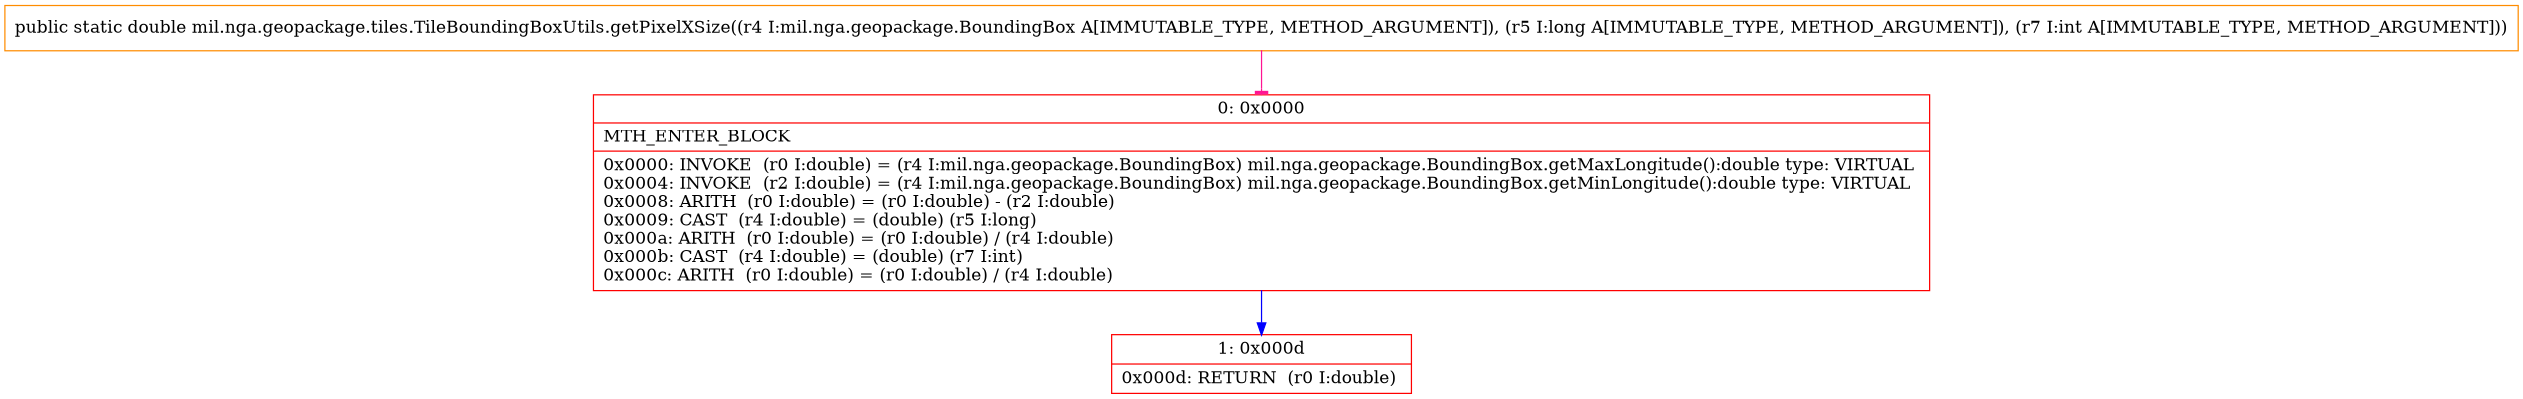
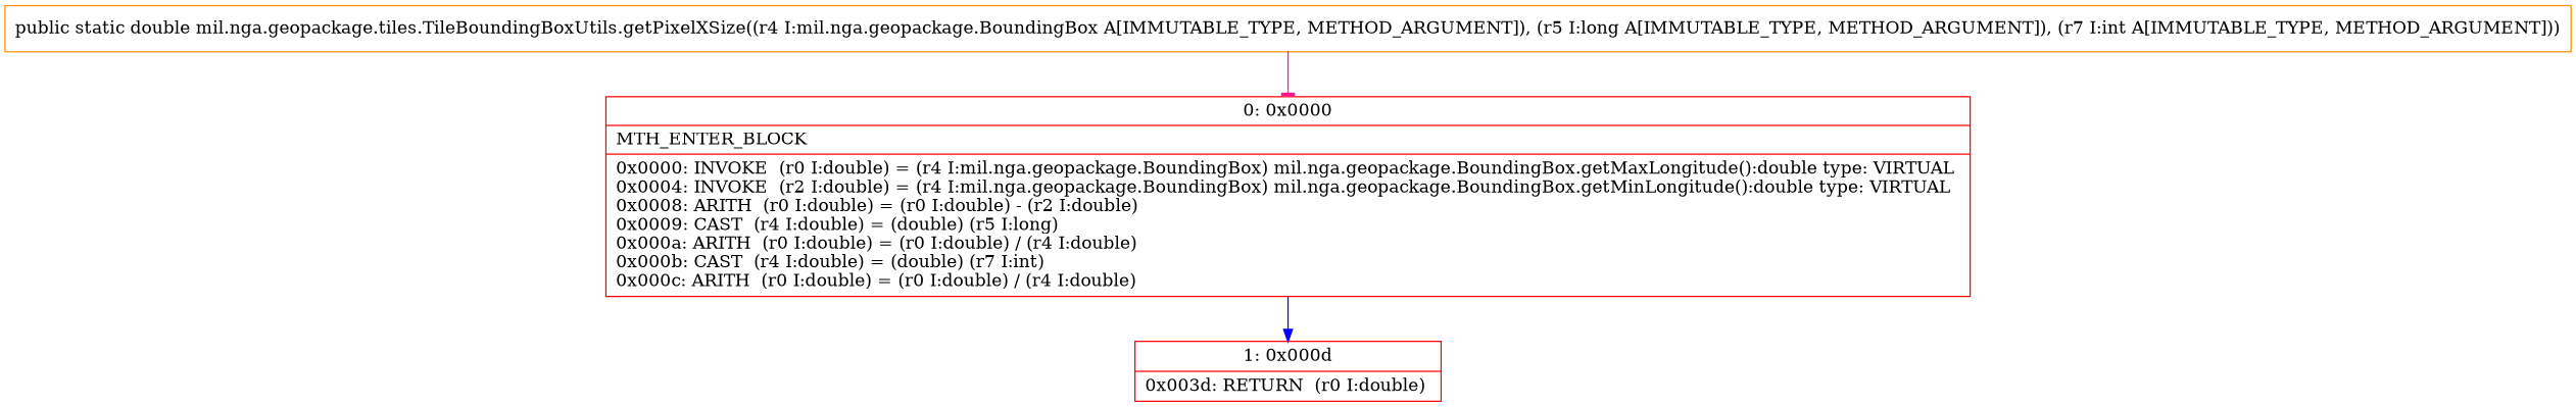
  digraph {
    node [shape=record color=red]
    n1 [label="{0\:\ 0x0000|MTH_ENTER_BLOCK\l|0x0000: INVOKE  (r0 I:double) = (r4 I:mil.nga.geopackage.BoundingBox) mil.nga.geopackage.BoundingBox.getMaxLongitude():double type: VIRTUAL \l0x0004: INVOKE  (r2 I:double) = (r4 I:mil.nga.geopackage.BoundingBox) mil.nga.geopackage.BoundingBox.getMinLongitude():double type: VIRTUAL \l0x0008: ARITH  (r0 I:double) = (r0 I:double) \- (r2 I:double) \l0x0009: CAST  (r4 I:double) = (double) (r5 I:long) \l0x000a: ARITH  (r0 I:double) = (r0 I:double) \/ (r4 I:double) \l0x000b: CAST  (r4 I:double) = (double) (r7 I:int) \l0x000c: ARITH  (r0 I:double) = (r0 I:double) \/ (r4 I:double) \l}"]
-   n2 [label="{1\:\ 0x000d|0x000d: RETURN  (r0 I:double) \l}"]
+   n2 [label="{1\:\ 0x000d|0x003d: RETURN  (r0 I:double) \l}"]
    n3 [label="{public static double mil.nga.geopackage.tiles.TileBoundingBoxUtils.getPixelXSize((r4 I:mil.nga.geopackage.BoundingBox A[IMMUTABLE_TYPE, METHOD_ARGUMENT]), (r5 I:long A[IMMUTABLE_TYPE, METHOD_ARGUMENT]), (r7 I:int A[IMMUTABLE_TYPE, METHOD_ARGUMENT])) }" color=darkorange]
    n1 -> n2 [color=blue arrowhead=normal]
    n3 -> n1 [color=deeppink arrowhead=tee]
  }
